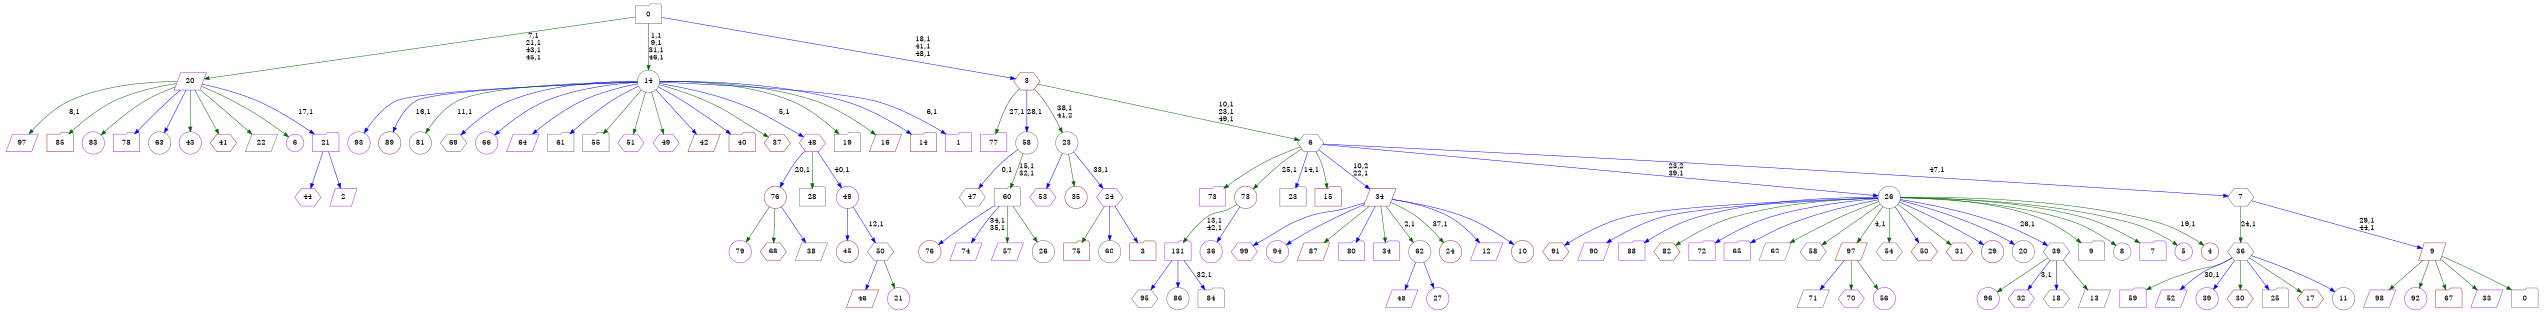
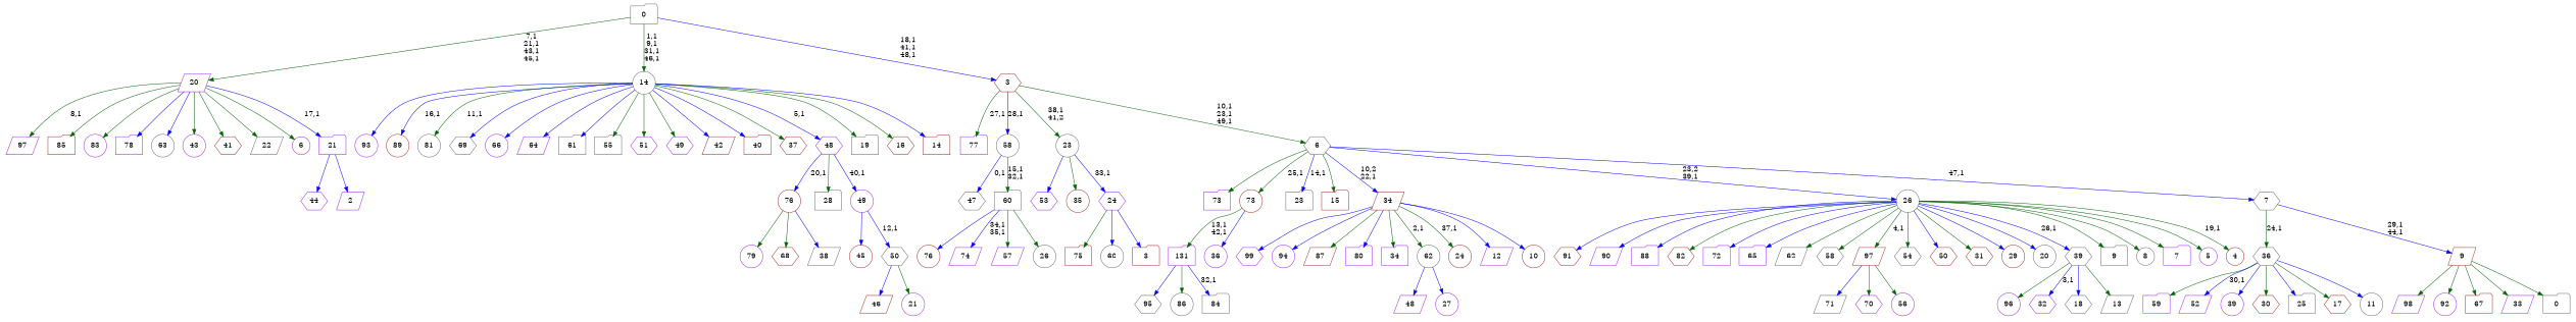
  digraph {
    node [color=purple shape=circle]
    edge [color=blue]
    n1 [label=99 shape=hexagon]
    n2 [label=98 shape=parallelogram]
    n3 [label=97 shape=parallelogram]
    n4 [label=96]
    n5 [color=gray40 label=95 shape=hexagon]
    n6 [label=94]
    n7 [label=93]
    n8 [label=92]
    n9 [color=brown label=91 shape=hexagon]
    n10 [label=90 shape=parallelogram]
    n11 [color=brown label=89]
    n12 [label=88 shape=folder]
    n13 [color=brown label=87 shape=parallelogram]
    n14 [color=gray40 label=86]
    n15 [color=brown label=85 shape=folder]
    n16 [color=gray40 label=84 shape=folder]
    131 [shape=folder]
    n18 [label=83]
    n19 [color=brown label=82 shape=hexagon]
    n20 [color=gray40 label=81]
    n21 [label=80 shape=folder]
    n22 [label=79]
    n23 [label=78 shape=folder]
    n24 [label=77 shape=folder]
    n25 [color=brown label=76]
    n26 [color=brown label=75 shape=folder]
    n27 [label=74 shape=parallelogram]
    n28 [label=73 shape=folder]
    n29 [label=72 shape=folder]
    n30 [color=gray40 label=71 shape=parallelogram]
    n31 [label=70 shape=hexagon]
    n32 [color=gray40 label=69 shape=hexagon]
    n33 [color=brown label=68 shape=hexagon]
    n34 [color=brown label=67 shape=folder]
    n35 [label=66]
    n36 [label=65 shape=folder]
    n37 [label=64 shape=parallelogram]
    n38 [color=gray40 label=63]
    n39 [color=gray40 label=62 shape=parallelogram]
    n40 [color=gray40 label=61 shape=folder]
    n41 [color=gray40 label=60]
    n42 [label=59 shape=folder]
    n43 [color=gray40 label=58 shape=hexagon]
    n44 [label=57 shape=parallelogram]
    n45 [label=56]
    97 [color=brown shape=parallelogram]
    n47 [color=gray40 label=55 shape=folder]
    n48 [color=gray40 label=54 shape=hexagon]
    n49 [label=53 shape=hexagon]
    n50 [label=52 shape=parallelogram]
    n51 [label=51 shape=hexagon]
    n52 [color=brown label=50 shape=hexagon]
    n53 [label=49 shape=hexagon]
    n54 [label=48 shape=parallelogram]
    n55 [color=gray40 label=47 shape=hexagon]
    n56 [color=brown label=46 shape=parallelogram]
    n57 [color=brown label=45]
    n58 [label=44 shape=hexagon]
    n59 [label=43]
    n60 [color=brown label=42 shape=parallelogram]
    n61 [color=brown label=41 shape=hexagon]
    n62 [color=brown label=40 shape=folder]
    n63 [label=39]
    n64 [color=gray40 label=38 shape=parallelogram]
    76 [color=brown]
    n66 [color=brown label=37 shape=hexagon]
    n67 [label=36]
    73 [color=brown]
    n69 [color=brown label=35]
    n70 [label=34 shape=folder]
    n71 [label=33 shape=parallelogram]
    n72 [label=32 shape=hexagon]
    n73 [color=brown label=31 shape=hexagon]
    n74 [color=brown label=30 shape=hexagon]
    n75 [color=brown label=29]
    n76 [color=gray40 label=28 shape=folder]
    n77 [label=27]
    62 [color=gray40]
    n79 [color=gray40 label=26]
    60 [color=gray40 shape=folder]
    58 [color=gray40]
    n82 [color=gray40 label=25 shape=folder]
    n83 [color=brown label=24]
    n84 [color=gray40 label=23 shape=folder]
    n85 [color=gray40 label=22 shape=parallelogram]
    n86 [label=21]
    50 [color=gray40 shape=hexagon]
    49
    48 [shape=hexagon]
    n90 [color=gray40 label=20]
    n91 [color=gray40 label=19 shape=folder]
    n92 [color=gray40 label=18 shape=hexagon]
    n93 [color=brown label=17 shape=hexagon]
-   n94 [color=brown label=16 shape=parallelogram]
+   n94 [color=brown label=16 shape=hexagon]
    n95 [color=brown label=15 shape=folder]
    n96 [color=brown label=14 shape=folder]
    n97 [color=gray40 label=13 shape=parallelogram]
    39 [color=gray40 shape=hexagon]
    n99 [label=12 shape=parallelogram]
    n100 [color=gray40 label=11]
    36 [color=gray40 shape=hexagon]
    n102 [color=brown label=10]
    34 [color=brown shape=parallelogram]
    n104 [color=gray40 label=9 shape=folder]
    n105 [color=gray40 label=8]
    n106 [label=7 shape=folder]
    n107 [label=6]
    n108 [label=5]
    n109 [color=brown label=4]
    26 [color=gray40]
    n111 [color=brown label=3 shape=folder]
    24 [shape=hexagon]
    23 [color=gray40]
    n114 [label=2 shape=parallelogram]
    21 [shape=folder]
    20 [shape=parallelogram]
-   n117 [label=1 shape=folder]
    14 [color=gray40]
    n119 [color=gray40 label=0 shape=folder]
    9 [color=brown shape=parallelogram]
    7 [color=gray40 shape=hexagon]
    6 [color=gray40 shape=hexagon]
    3 [color=brown shape=hexagon]
    0 [color=gray40 shape=folder]
    131 -> n5
-   131 -> n14
+   131 -> n14 [color=darkgreen]
    131 -> n16 [label="32,1"]
    97 -> n30
    97 -> n31 [color=darkgreen]
    97 -> n45 [color=darkgreen]
    76 -> n22 [color=darkgreen]
    76 -> n33 [color=darkgreen]
    76 -> n64
    73 -> 131 [color=darkgreen label="13,1\n42,1"]
    73 -> n67
    62 -> n54
    62 -> n77
    60 -> n25
    60 -> n27 [label="34,1\n35,1"]
    60 -> n44 [color=darkgreen]
    60 -> n79 [color=darkgreen]
    58 -> n55 [label="0,1"]
    58 -> 60 [color=darkgreen label="15,1\n32,1"]
    50 -> n56
    50 -> n86 [color=darkgreen]
    49 -> n57
    49 -> 50 [label="12,1"]
    48 -> 76 [label="20,1"]
    48 -> n76 [color=darkgreen]
    48 -> 49 [label="40,1"]
    39 -> n4 [color=darkgreen]
    39 -> n72 [label="3,1"]
    39 -> n92
    39 -> n97 [color=darkgreen]
    36 -> n42 [color=darkgreen]
    36 -> n50 [label="30,1"]
    36 -> n63
    36 -> n74 [color=darkgreen]
    36 -> n82
    36 -> n93 [color=darkgreen]
    36 -> n100
    34 -> n1
    34 -> n6
    34 -> n13 [color=darkgreen]
    34 -> n21
    34 -> n70 [color=darkgreen]
    34 -> 62 [color=darkgreen label="2,1"]
    34 -> n83 [color=darkgreen label="37,1"]
    34 -> n99
    34 -> n102
    26 -> n9
    26 -> n10
    26 -> n12
    26 -> n19 [color=darkgreen]
    26 -> n29
    26 -> n36
    26 -> n39 [color=darkgreen]
    26 -> n43 [color=darkgreen]
    26 -> 97 [color=darkgreen label="4,1"]
    26 -> n48 [color=darkgreen]
    26 -> n52
    26 -> n73 [color=darkgreen]
    26 -> n75
    26 -> n90
    26 -> 39 [label="26,1"]
    26 -> n104 [color=darkgreen]
    26 -> n105 [color=darkgreen]
    26 -> n106 [color=darkgreen]
    26 -> n108 [color=darkgreen]
    26 -> n109 [color=darkgreen label="19,1"]
    24 -> n26 [color=darkgreen]
    24 -> n41
    24 -> n111
    23 -> n49
    23 -> n69 [color=darkgreen]
    23 -> 24 [label="33,1"]
    21 -> n58
    21 -> n114
    20 -> n3 [color=darkgreen label="8,1"]
    20 -> n15 [color=darkgreen]
    20 -> n18 [color=darkgreen]
    20 -> n23
    20 -> n38
    20 -> n59 [color=darkgreen]
    20 -> n61 [color=darkgreen]
    20 -> n85 [color=darkgreen]
    20 -> n107 [color=darkgreen]
    20 -> 21 [label="17,1"]
    14 -> n7
    14 -> n11 [label="16,1"]
    14 -> n20 [color=darkgreen label="11,1"]
    14 -> n32
    14 -> n35
    14 -> n37
    14 -> n40
    14 -> n47 [color=darkgreen]
    14 -> n51 [color=darkgreen]
    14 -> n53 [color=darkgreen]
    14 -> n60
    14 -> n62
    14 -> n66 [color=darkgreen]
    14 -> 48 [label="5,1"]
    14 -> n91 [color=darkgreen]
    14 -> n94 [color=darkgreen]
    14 -> n96
-   14 -> n117 [label="6,1"]
    9 -> n2 [color=darkgreen]
    9 -> n8 [color=darkgreen]
    9 -> n34 [color=darkgreen]
    9 -> n71 [color=darkgreen]
    9 -> n119 [color=darkgreen]
    7 -> 36 [color=darkgreen label="24,1"]
    7 -> 9 [label="29,1\n44,1"]
    6 -> n28 [color=darkgreen]
    6 -> 73 [color=darkgreen label="25,1"]
    6 -> n84 [label="14,1"]
    6 -> n95 [color=darkgreen]
    6 -> 34 [label="10,2\n22,1"]
    6 -> 26 [label="23,2\n39,1"]
    6 -> 7 [label="47,1"]
    3 -> n24 [color=darkgreen label="27,1"]
    3 -> 58 [label="28,1"]
    3 -> 23 [color=darkgreen label="38,1\n41,2"]
    3 -> 6 [color=darkgreen label="10,1\n23,1\n49,1"]
    0 -> 20 [color=darkgreen label="7,1\n21,1\n43,1\n45,1"]
    0 -> 14 [color=darkgreen label="1,1\n9,1\n31,1\n46,1"]
    0 -> 3 [label="18,1\n41,1\n48,1"]
  }
